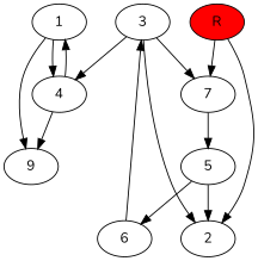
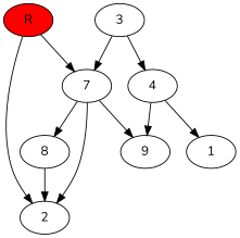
  digraph {
    fontname=Nunito
    node [fontname=Nunito]
    edge [fontname=Nunito]
    1
    4
    9
-   8 [label=5]
+   8
    2
-   6
    3
    7
    R [fillcolor="#ff0000" style=filled]
-   1 -> 4
-   1 -> 9
+   7 -> 9
    4 -> 1
    4 -> 9
    8 -> 2
-   8 -> 6
-   6 -> 3
    3 -> 4
-   3 -> 2
+   7 -> 2
    3 -> 7
    7 -> 8
    R -> 2
    R -> 7
  }
